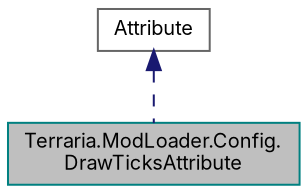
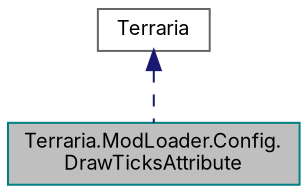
  digraph {
    fontname=Inter
    node [fontname=Inter fontsize=10 shape=record style=filled]
    n1 [color=teal fillcolor=grey75 fontcolor=black height=0.2 label="Terraria.ModLoader.Config.\lDrawTicksAttribute" width=0.4]
-   n2 [color=gray40 fillcolor=white height=0.2 label=Attribute width=0.4]
+   n2 [color=gray40 fillcolor=white height=0.2 label=Terraria width=0.4]
    n2 -> n1 [color=midnightblue dir=back fontname=Inter fontsize=10 labelfontname=Helvetica labelfontsize=10 style=dashed]
  }
